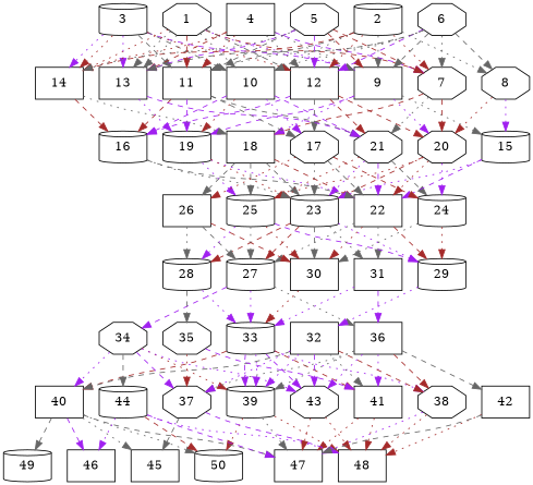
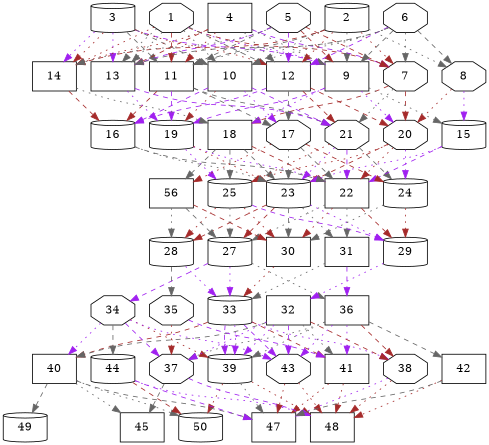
  digraph {
    fontname="DejaVu Serif"
    node [alpha=0.10 fontname="DejaVu Serif" shape=box]
    edge [color=gray40 fontname="DejaVu Serif" style=dotted]
    1 [alpha=0.16 expect_size=51068928 shape=octagon]
    7 [alpha=0.15 expect_size=32207872 shape=octagon]
    9 [alpha=0.04 expect_size=28732416]
    10 [alpha=0.02 expect_size=30755840]
    11 [alpha=0.01 expect_size=44313600]
    12 [alpha=0.08 expect_size=35237888]
    13 [expect_size=19488768]
    14 [expect_size=22041600]
    18 [alpha=0.11 expect_size=27414528]
    20 [alpha=0.15 expect_size=45006848 shape=octagon]
    21 [alpha=0.07 expect_size=48974848 shape=octagon]
    15 [alpha=0.08 expect_size=39552000 shape=cylinder]
    19 [alpha=0.02 expect_size=35457024 shape=cylinder]
    16 [alpha=0.13 expect_size=21055488 shape=cylinder]
    17 [alpha=0.13 expect_size=39811072 shape=octagon]
    22 [alpha=0.18 expect_size=51169280]
    23 [alpha=0.11 expect_size=23775232 shape=cylinder]
-   26 [alpha=0.14 expect_size=44345344]
+   26 [alpha=0.14 expect_size=44345344 label=56]
    25 [expect_size=24482816 shape=cylinder]
    24 [alpha=0.07 expect_size=47032320 shape=cylinder]
    2 [alpha=0.13 expect_size=51395584 shape=cylinder]
    8 [alpha=0.03 expect_size=32758784 shape=octagon]
    3 [alpha=0.01 expect_size=6273024 shape=cylinder]
    4 [alpha=0.07 expect_size=15293440]
    5 [alpha=0.12 expect_size=20110336 shape=octagon]
    6 [alpha=0.08 expect_size=8727552 shape=octagon]
    27 [expect_size=27408384 shape=cylinder]
    29 [alpha=0.14 expect_size=36279296 shape=cylinder]
    30 [alpha=0.02 expect_size=40682496]
    31 [alpha=0.07 expect_size=27949056]
    28 [alpha=0.17 expect_size=11464704 shape=cylinder]
    33 [alpha=0.08 expect_size=40328192 shape=cylinder]
    34 [alpha=0.18 expect_size=18254848 shape=octagon]
    36 [alpha=0.15 expect_size=10818560]
    32 [alpha=0.04 expect_size=43904000]
    35 [alpha=0.03 expect_size=34919424 shape=octagon]
    38 [alpha=0.17 expect_size=19297280 shape=octagon]
    39 [alpha=0.06 expect_size=11988992 shape=cylinder]
    40 [alpha=0.11 expect_size=45372416]
    41 [alpha=0.15 expect_size=50588672]
    43 [expect_size=29359104 shape=octagon]
    37 [alpha=0.01 expect_size=43807744 shape=octagon]
    44 [alpha=0.19 expect_size=47155200 shape=cylinder]
    42 [alpha=0.18 expect_size=19523584]
    48 [alpha=0.19 expect_size=40391680]
    47 [alpha=0.13 expect_size=37545984]
    50 [alpha=0.12 expect_size=46494720 shape=cylinder]
    45 [alpha=0.16 expect_size=42526720]
-   46 [expect_size=49780736]
    49 [alpha=0.18 expect_size=33302528 shape=cylinder]
    1 -> 7 [color=brown style=dashed]
    1 -> 9 [color=purple]
    1 -> 10
    1 -> 11 [color=brown style=dashed]
    1 -> 12 [style=dashed]
    1 -> 13
    1 -> 13
    1 -> 14 [color=brown]
    7 -> 18 [color=brown style=dashed]
    7 -> 20 [color=brown style=dashed]
    7 -> 21
    9 -> 18 [color=purple]
    9 -> 20 [color=purple]
    9 -> 15
    9 -> 19 [color=purple style=dashed]
    10 -> 21 [color=purple style=dashed]
    10 -> 19 [color=brown]
    10 -> 16 [color=purple style=dashed]
    10 -> 17 [color=purple]
    11 -> 21 [style=dashed]
    11 -> 19 [color=purple style=dashed]
    11 -> 16 [color=brown style=dashed]
    11 -> 17 [style=dashed]
    12 -> 20 [color=brown style=dashed]
    12 -> 21 [color=brown style=dashed]
    12 -> 16 [color=purple style=dashed]
    12 -> 17 [style=dashed]
    13 -> 21 [color=purple style=dashed]
    13 -> 19 [color=purple]
    14 -> 18
    14 -> 16 [color=brown style=dashed]
    18 -> 22 [color=brown style=dashed]
    18 -> 23 [style=dashed]
    18 -> 26 [style=dashed]
    18 -> 25 [style=dashed]
    20 -> 22 [color=brown]
    20 -> 23 [color=brown style=dashed]
    20 -> 25 [color=brown]
    20 -> 24 [color=purple]
    21 -> 22 [color=purple style=dashed]
    21 -> 23 [color=purple]
    21 -> 25 [color=brown]
    21 -> 24 [style=dashed]
    15 -> 22 [color=purple style=dashed]
    15 -> 23 [color=purple]
    19 -> 22 [color=purple]
    19 -> 23 [color=brown]
    19 -> 25 [color=purple]
    16 -> 22 [style=dashed]
    16 -> 23
    17 -> 22 [style=dashed]
    17 -> 23
    17 -> 26 [color=brown]
    17 -> 24 [color=brown style=dashed]
    22 -> 27
    22 -> 29 [color=brown style=dashed]
    22 -> 30 [color=brown]
    22 -> 31
    23 -> 27 [color=brown style=dashed]
    23 -> 29 [color=purple]
    23 -> 30 [style=dashed]
    23 -> 31
    23 -> 28 [color=brown style=dashed]
    26 -> 27 [style=dashed]
    26 -> 30 [color=brown style=dashed]
    26 -> 28
    25 -> 27
    25 -> 29 [color=purple style=dashed]
    25 -> 30 [color=brown]
-   25 -> 28 [color=purple]
+   25 -> 28 [color=brown]
    24 -> 29 [color=brown]
    24 -> 30
    2 -> 7 [color=brown]
    2 -> 9
    2 -> 10
    2 -> 11 [style=dashed]
    2 -> 12 [color=brown]
    2 -> 14 [color=brown style=dashed]
    2 -> 8
    8 -> 20 [color=brown]
    8 -> 15 [color=purple]
    3 -> 9 [color=purple style=dashed]
    3 -> 10 [style=dashed]
    3 -> 11 [style=dashed]
    3 -> 12 [color=brown]
    3 -> 13 [color=purple]
    3 -> 14 [color=purple]
    3 -> 14 [color=brown]
    4 -> 7 [color=purple style=dashed]
    4 -> 9
    4 -> 11 [color=brown]
    4 -> 12
    4 -> 13 [color=brown style=dashed]
    4 -> 14 [color=brown]
    5 -> 7 [color=brown style=dashed]
    5 -> 9 [color=brown style=dashed]
    5 -> 11 [style=dashed]
    5 -> 12 [color=purple style=dashed]
    5 -> 13 [color=purple style=dashed]
    5 -> 14
    6 -> 7
    6 -> 9 [style=dashed]
    6 -> 10
    6 -> 11
    6 -> 12 [color=purple style=dashed]
    6 -> 13 [style=dashed]
    6 -> 8 [style=dashed]
    27 -> 33 [color=purple]
    27 -> 34 [color=purple style=dashed]
    27 -> 36
    29 -> 32 [color=purple]
    30 -> 33 [color=brown]
-   31 -> 33 [color=purple]
+   31 -> 33
    31 -> 36 [color=purple style=dashed]
    28 -> 33 [color=purple]
    28 -> 35 [style=dashed]
    33 -> 38 [color=purple]
    33 -> 39 [color=purple style=dashed]
    33 -> 39 [color=purple]
    33 -> 40 [color=brown style=dashed]
    33 -> 41 [color=brown style=dashed]
    33 -> 43 [color=purple style=dashed]
    34 -> 39 [color=brown]
    34 -> 40 [color=purple]
    34 -> 43 [color=purple]
    34 -> 37 [color=purple style=dashed]
    34 -> 44 [style=dashed]
    36 -> 38 [color=brown style=dashed]
    36 -> 39
    36 -> 41 [color=purple]
    36 -> 43 [color=purple]
    36 -> 37
    36 -> 42 [style=dashed]
    32 -> 38 [color=brown style=dashed]
    32 -> 39 [color=purple]
    32 -> 40 [style=dashed]
    32 -> 41
    32 -> 43 [color=purple style=dashed]
    32 -> 37 [color=purple]
    35 -> 41 [color=purple style=dashed]
    35 -> 37 [color=brown]
    38 -> 48 [color=brown]
    38 -> 47 [color=purple]
    39 -> 48 [color=brown]
    39 -> 47
    39 -> 50 [color=brown]
    40 -> 47 [style=dashed]
    40 -> 50
    40 -> 45
-   40 -> 46 [color=purple style=dashed]
    40 -> 49 [style=dashed]
    41 -> 48 [color=brown]
    41 -> 47 [color=brown]
    43 -> 48 [color=brown]
    43 -> 47 [color=brown]
    37 -> 48 [color=purple style=dashed]
    37 -> 45 [style=dashed]
    44 -> 48 [color=purple]
    44 -> 47 [color=purple style=dashed]
    44 -> 50 [color=brown style=dashed]
-   44 -> 46 [color=purple]
    42 -> 48 [color=brown]
    42 -> 47 [style=dashed]
  }
